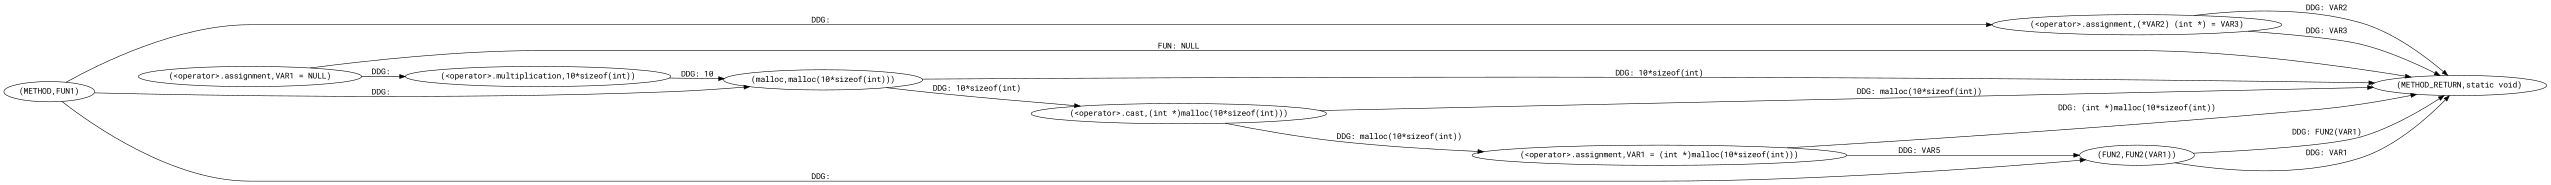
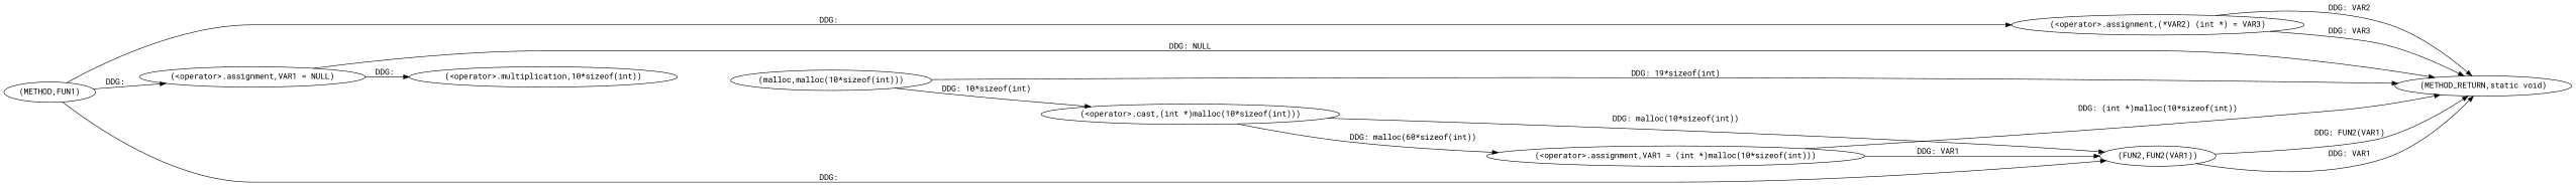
  digraph {
    fontname="Roboto Mono"
    rankdir=LR
    node [fontname="Roboto Mono"]
    edge [fontname="Roboto Mono"]
    n1 [label="(METHOD,FUN1)"]
    n2 [label="(<operator>.assignment,(*VAR2) (int *) = VAR3)"]
    n3 [label="(<operator>.assignment,VAR1 = NULL)"]
    n4 [label="(FUN2,FUN2(VAR1))"]
    n5 [label="(METHOD_RETURN,static void)"]
    n6 [label="(<operator>.multiplication,10*sizeof(int))"]
    n7 [label="(<operator>.assignment,VAR1 = (int *)malloc(10*sizeof(int)))"]
    n8 [label="(malloc,malloc(10*sizeof(int)))"]
    n9 [label="(<operator>.cast,(int *)malloc(10*sizeof(int)))"]
    n1 -> n2 [label="DDG: "]
-   n1 -> n8 [label="DDG: "]
+   n1 -> n3 [label="DDG: "]
    n1 -> n4 [label="DDG: "]
    n2 -> n5 [label="DDG: VAR2"]
    n2 -> n5 [label="DDG: VAR3"]
-   n3 -> n5 [label="FUN: NULL"]
+   n3 -> n5 [label="DDG: NULL"]
    n3 -> n6 [label="DDG: "]
    n4 -> n5 [label="DDG: FUN2(VAR1)"]
    n4 -> n5 [label="DDG: VAR1"]
-   n6 -> n8 [label="DDG: 10"]
-   n7 -> n4 [label="DDG: VAR5"]
+   n7 -> n4 [label="DDG: VAR1"]
    n7 -> n5 [label="DDG: (int *)malloc(10*sizeof(int))"]
-   n8 -> n5 [label="DDG: 10*sizeof(int)"]
+   n8 -> n5 [label="DDG: 19*sizeof(int)"]
    n8 -> n9 [label="DDG: 10*sizeof(int)"]
-   n9 -> n5 [label="DDG: malloc(10*sizeof(int))"]
-   n9 -> n7 [label="DDG: malloc(10*sizeof(int))"]
+   n9 -> n4 [label="DDG: malloc(10*sizeof(int))"]
+   n9 -> n7 [label="DDG: malloc(60*sizeof(int))"]
  }
